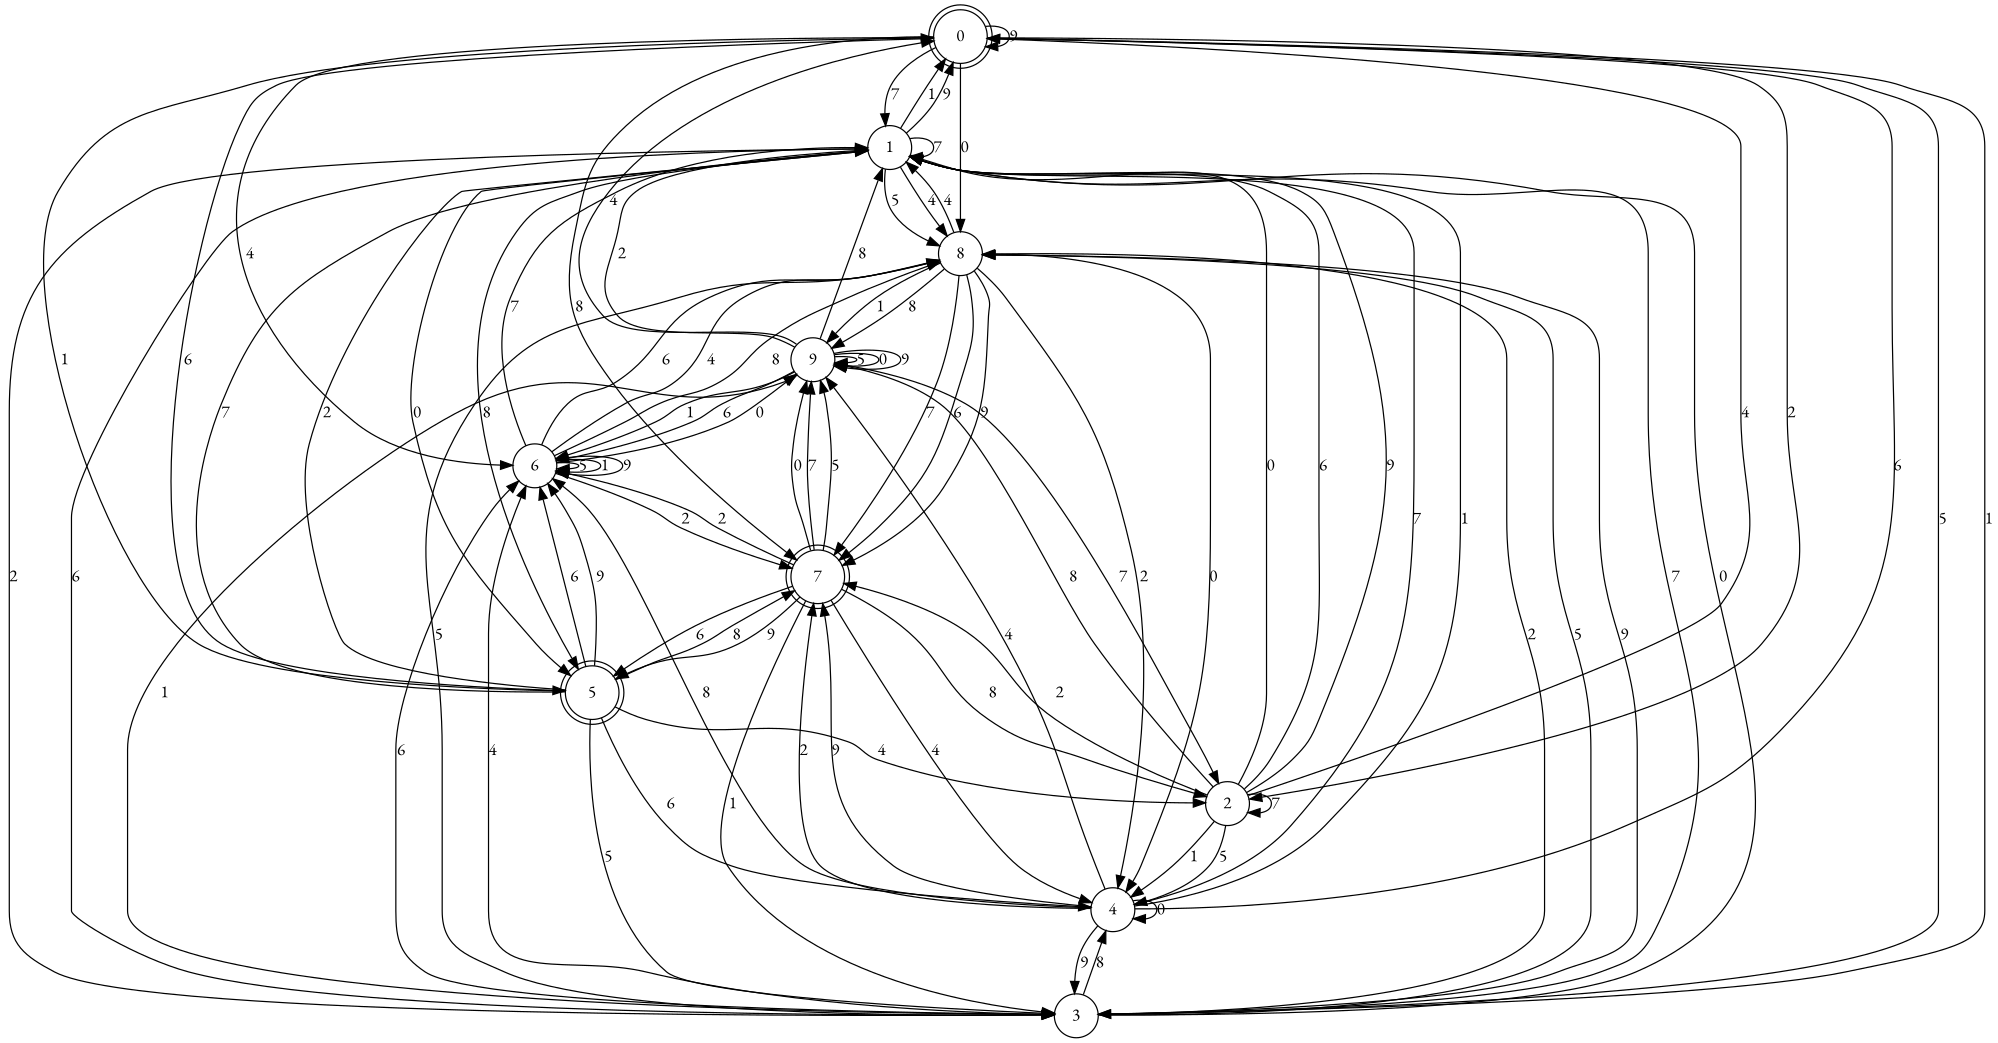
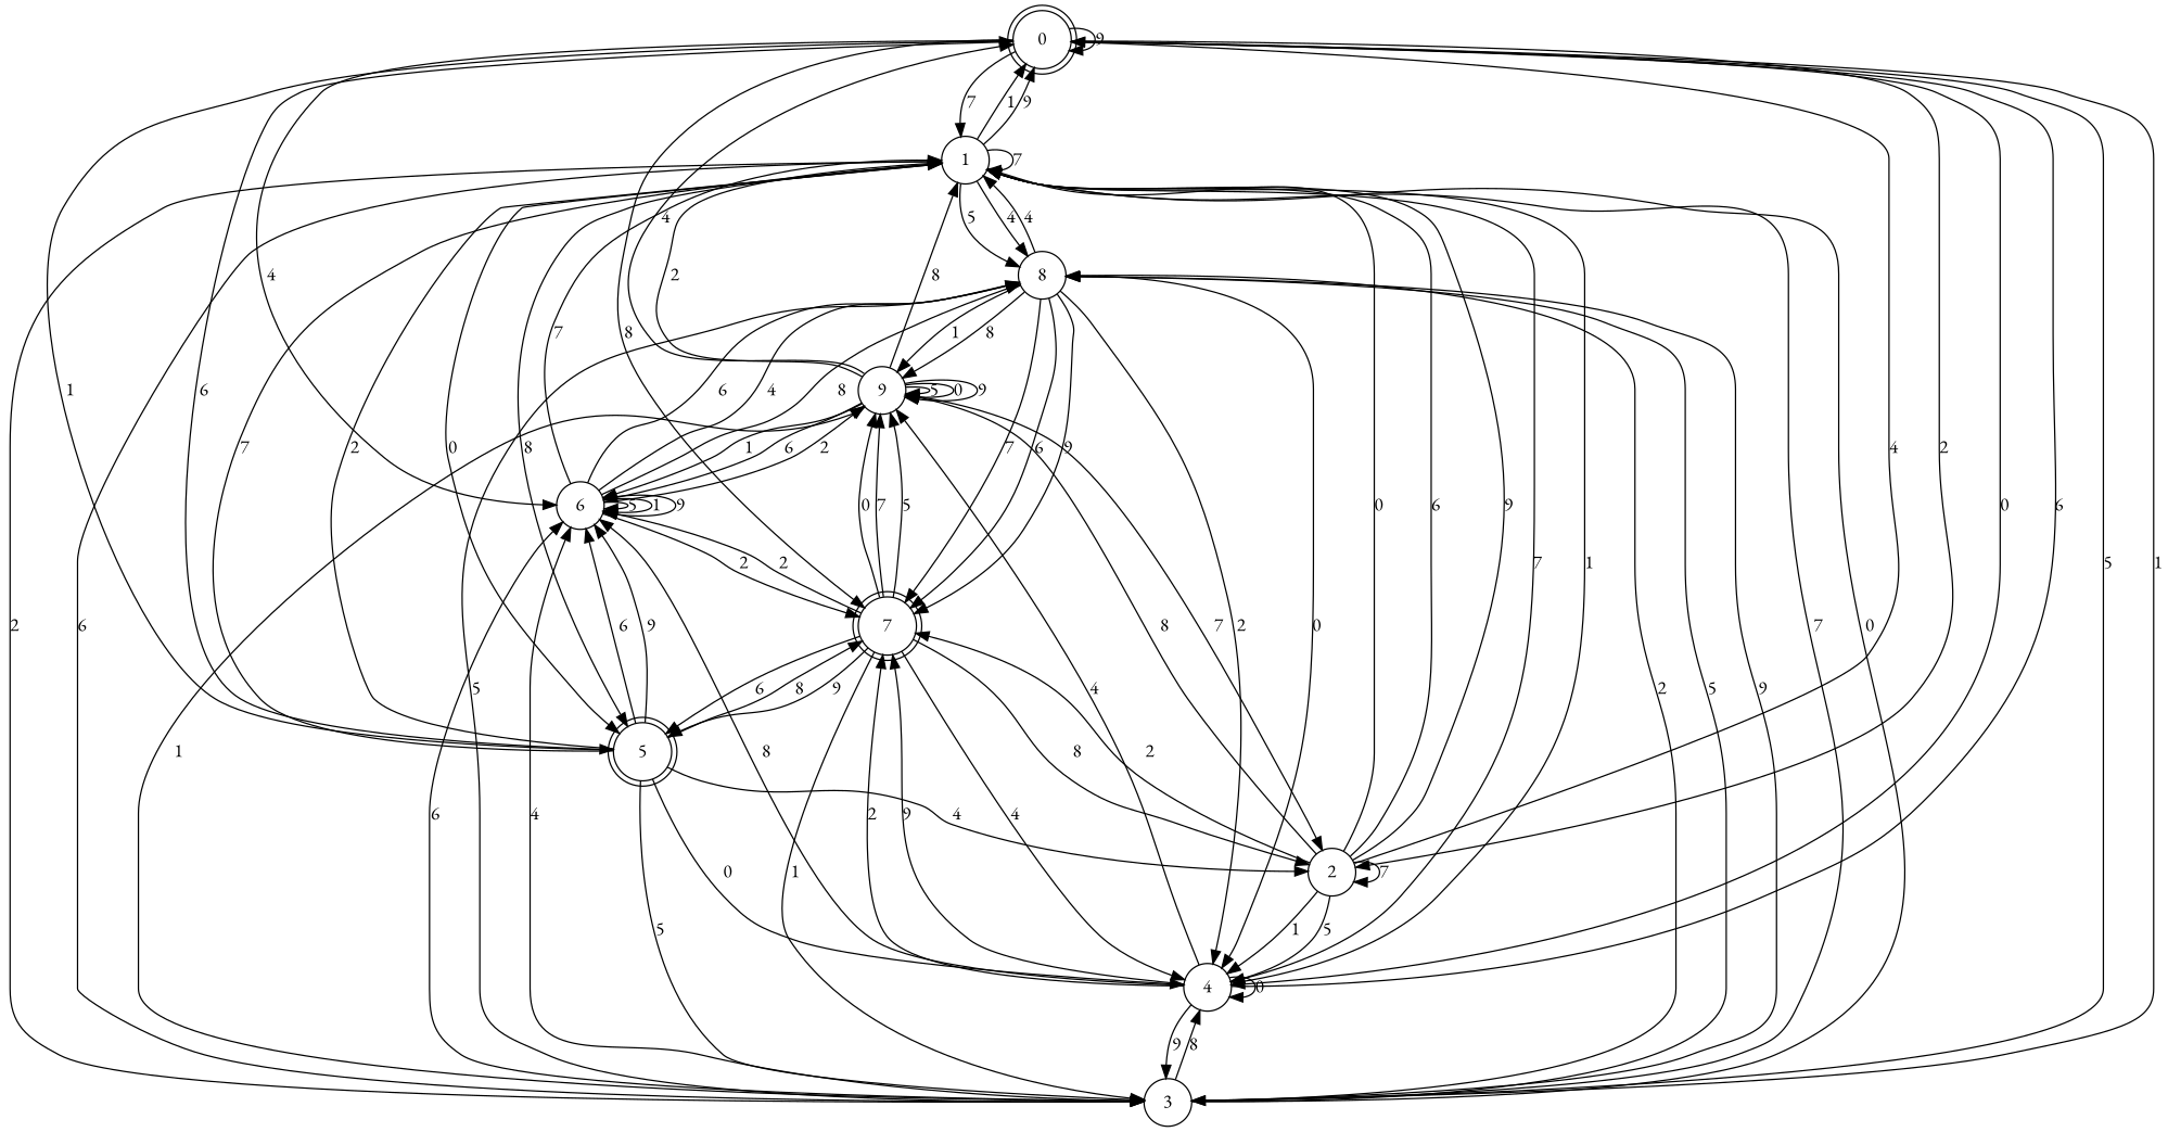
  digraph {
    fontname="EB Garamond"
    node [fontname="EB Garamond" shape=circle]
    edge [fontname="EB Garamond"]
    n1 [label=0 shape=doublecircle]
    n2 [label=1]
    n3 [label=2]
    n4 [label=3]
    n5 [label=4]
    n6 [label=5 shape=doublecircle]
    n7 [label=6]
    n8 [label=7 shape=doublecircle]
    n9 [label=8]
    n10 [label=9]
    n1 -> n1 [label=9]
    n1 -> n2 [label=7]
    n1 -> n3 [label=2]
    n1 -> n4 [label=5]
    n1 -> n4 [label=1]
-   n1 -> n9 [label=0]
+   n1 -> n5 [label=0]
    n1 -> n6 [label=6]
    n1 -> n7 [label=4]
    n1 -> n8 [label=8]
    n2 -> n1 [label=1]
    n2 -> n1 [label=9]
    n2 -> n2 [label=7]
    n2 -> n4 [label=2]
    n2 -> n4 [label=6]
    n2 -> n6 [label=0]
    n2 -> n6 [label=8]
    n2 -> n9 [label=5]
    n2 -> n9 [label=4]
    n3 -> n1 [label=4]
    n3 -> n2 [label=0]
    n3 -> n2 [label=6]
    n3 -> n2 [label=9]
    n3 -> n3 [label=7]
    n3 -> n5 [label=5]
    n3 -> n5 [label=1]
    n3 -> n8 [label=2]
    n3 -> n10 [label=8]
    n4 -> n2 [label=7]
    n4 -> n2 [label=0]
    n4 -> n5 [label=8]
    n4 -> n7 [label=6]
    n4 -> n7 [label=4]
    n4 -> n9 [label=2]
    n4 -> n9 [label=5]
    n4 -> n9 [label=9]
    n4 -> n10 [label=1]
    n5 -> n1 [label=6]
    n5 -> n2 [label=7]
    n5 -> n2 [label=1]
    n5 -> n4 [label=9]
    n5 -> n5 [label=0]
    n5 -> n7 [label=8]
    n5 -> n8 [label=2]
    n5 -> n8 [label=9]
    n5 -> n10 [label=4]
    n6 -> n1 [label=1]
    n6 -> n2 [label=7]
    n6 -> n2 [label=2]
    n6 -> n3 [label=4]
    n6 -> n4 [label=5]
-   n6 -> n5 [label=6]
+   n6 -> n5 [label=0]
    n6 -> n7 [label=6]
    n6 -> n7 [label=9]
    n6 -> n8 [label=8]
    n7 -> n2 [label=7]
    n7 -> n7 [label=5]
    n7 -> n7 [label=1]
    n7 -> n7 [label=9]
    n7 -> n8 [label=2]
    n7 -> n9 [label=6]
    n7 -> n9 [label=4]
    n7 -> n9 [label=8]
-   n7 -> n10 [label=0]
+   n7 -> n10 [label=2]
    n8 -> n3 [label=8]
    n8 -> n4 [label=1]
    n8 -> n5 [label=4]
    n8 -> n6 [label=6]
    n8 -> n6 [label=9]
    n8 -> n7 [label=2]
    n8 -> n10 [label=7]
    n8 -> n10 [label=5]
    n8 -> n10 [label=0]
    n9 -> n2 [label=4]
    n9 -> n4 [label=5]
    n9 -> n5 [label=2]
    n9 -> n5 [label=0]
    n9 -> n8 [label=7]
    n9 -> n8 [label=6]
    n9 -> n8 [label=9]
    n9 -> n10 [label=1]
    n9 -> n10 [label=8]
    n10 -> n1 [label=4]
    n10 -> n2 [label=2]
    n10 -> n2 [label=8]
    n10 -> n3 [label=7]
    n10 -> n7 [label=6]
    n10 -> n7 [label=1]
    n10 -> n10 [label=5]
    n10 -> n10 [label=0]
    n10 -> n10 [label=9]
  }
